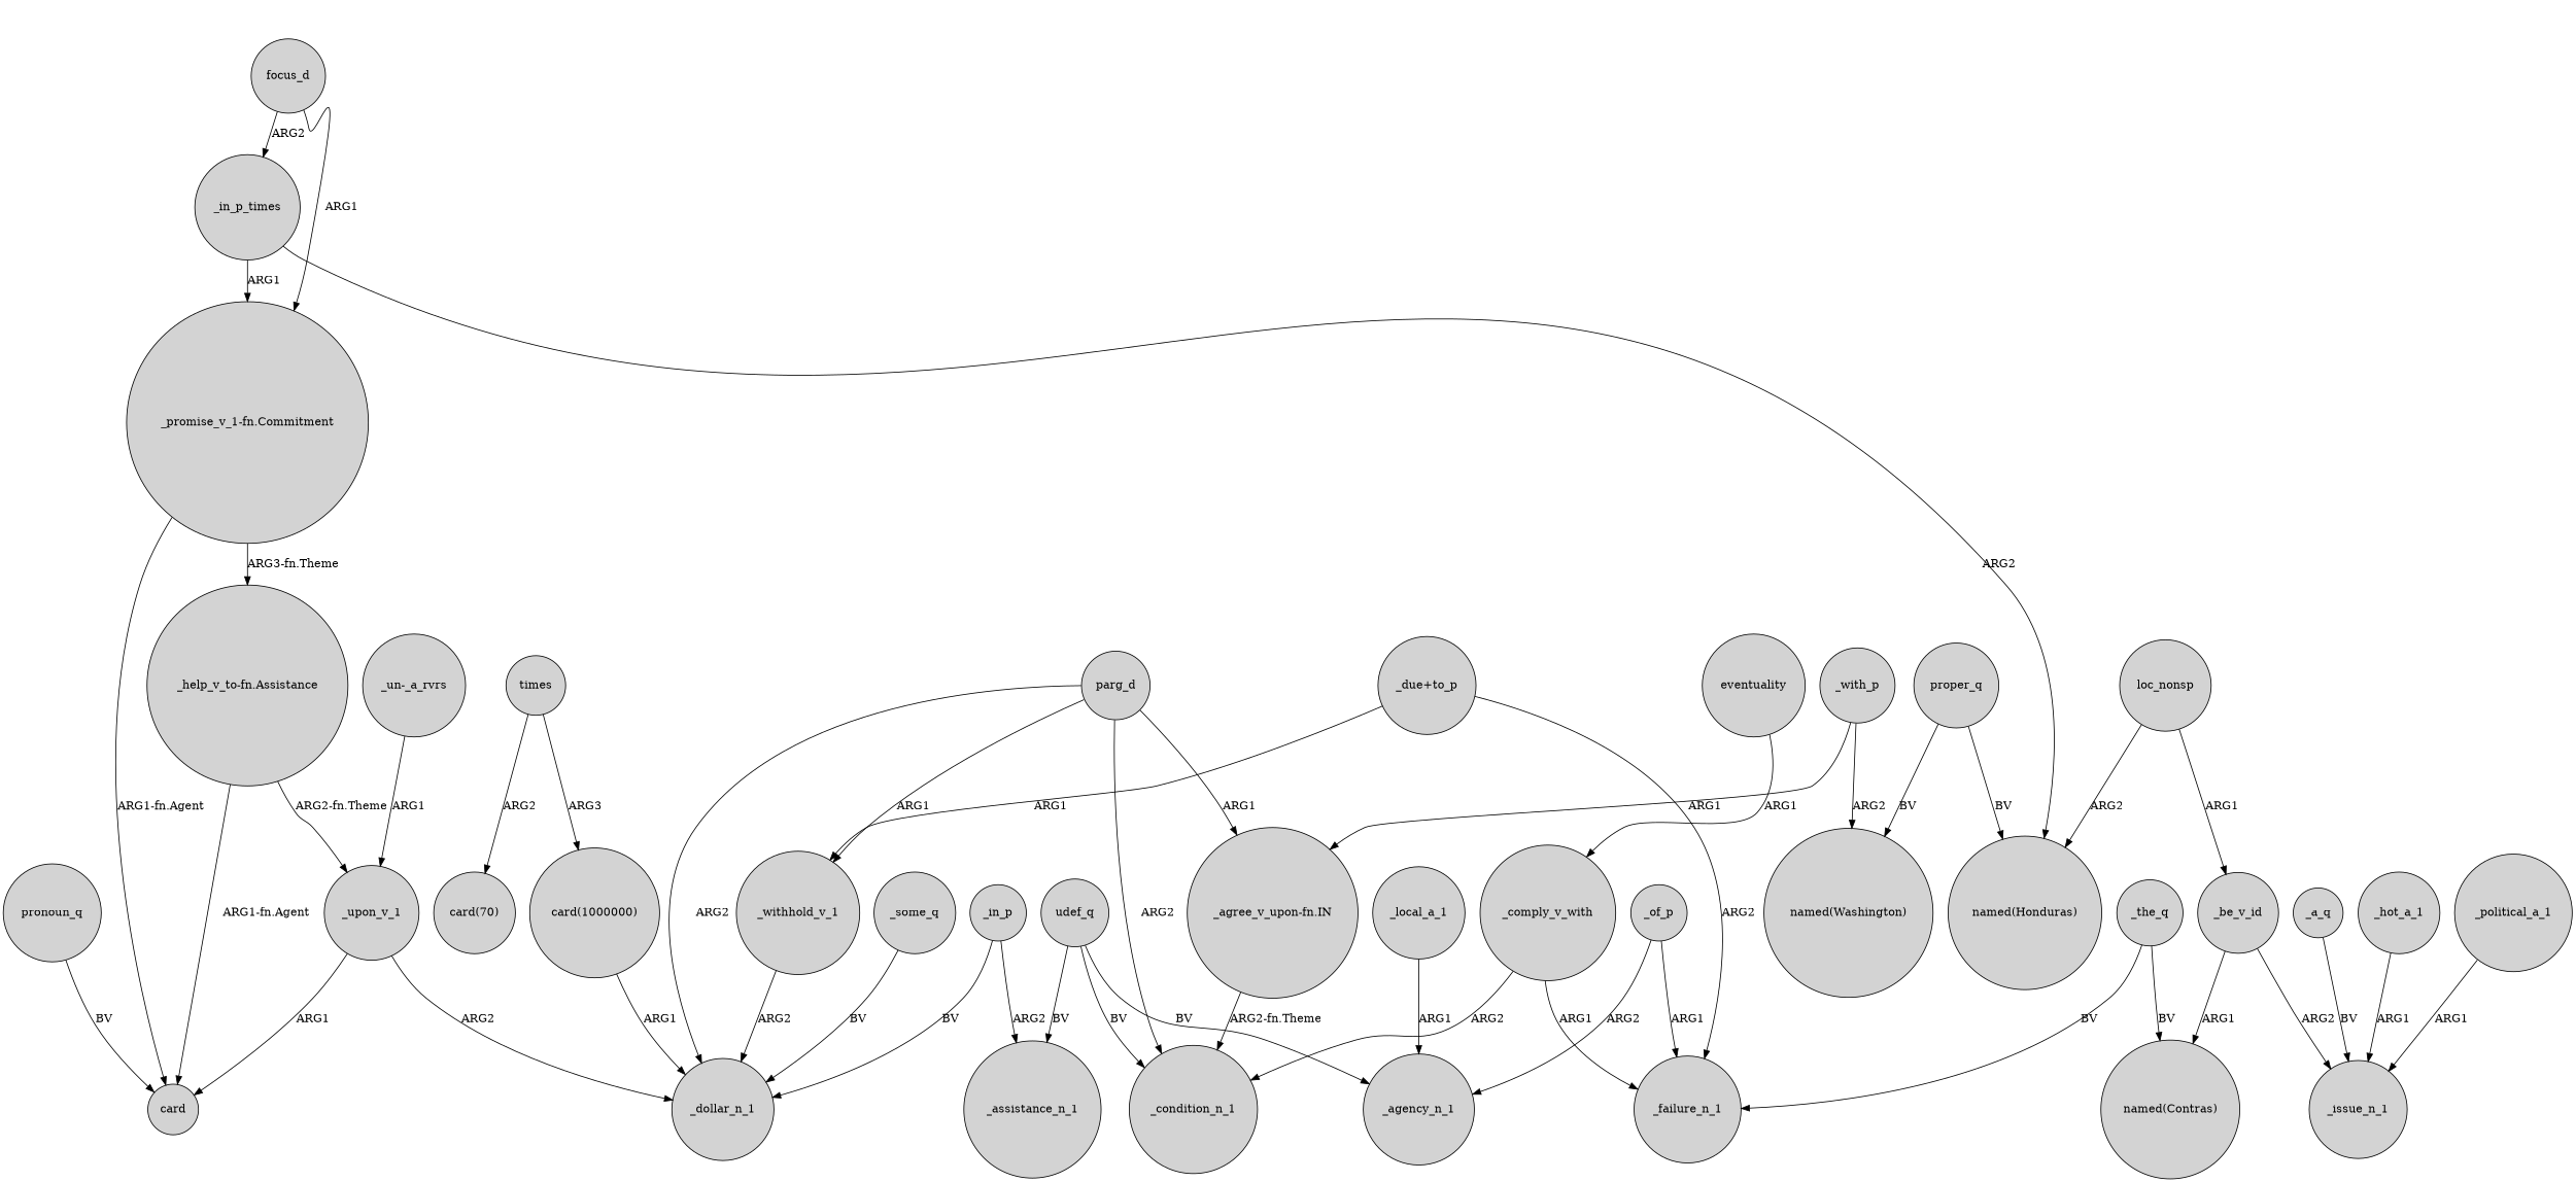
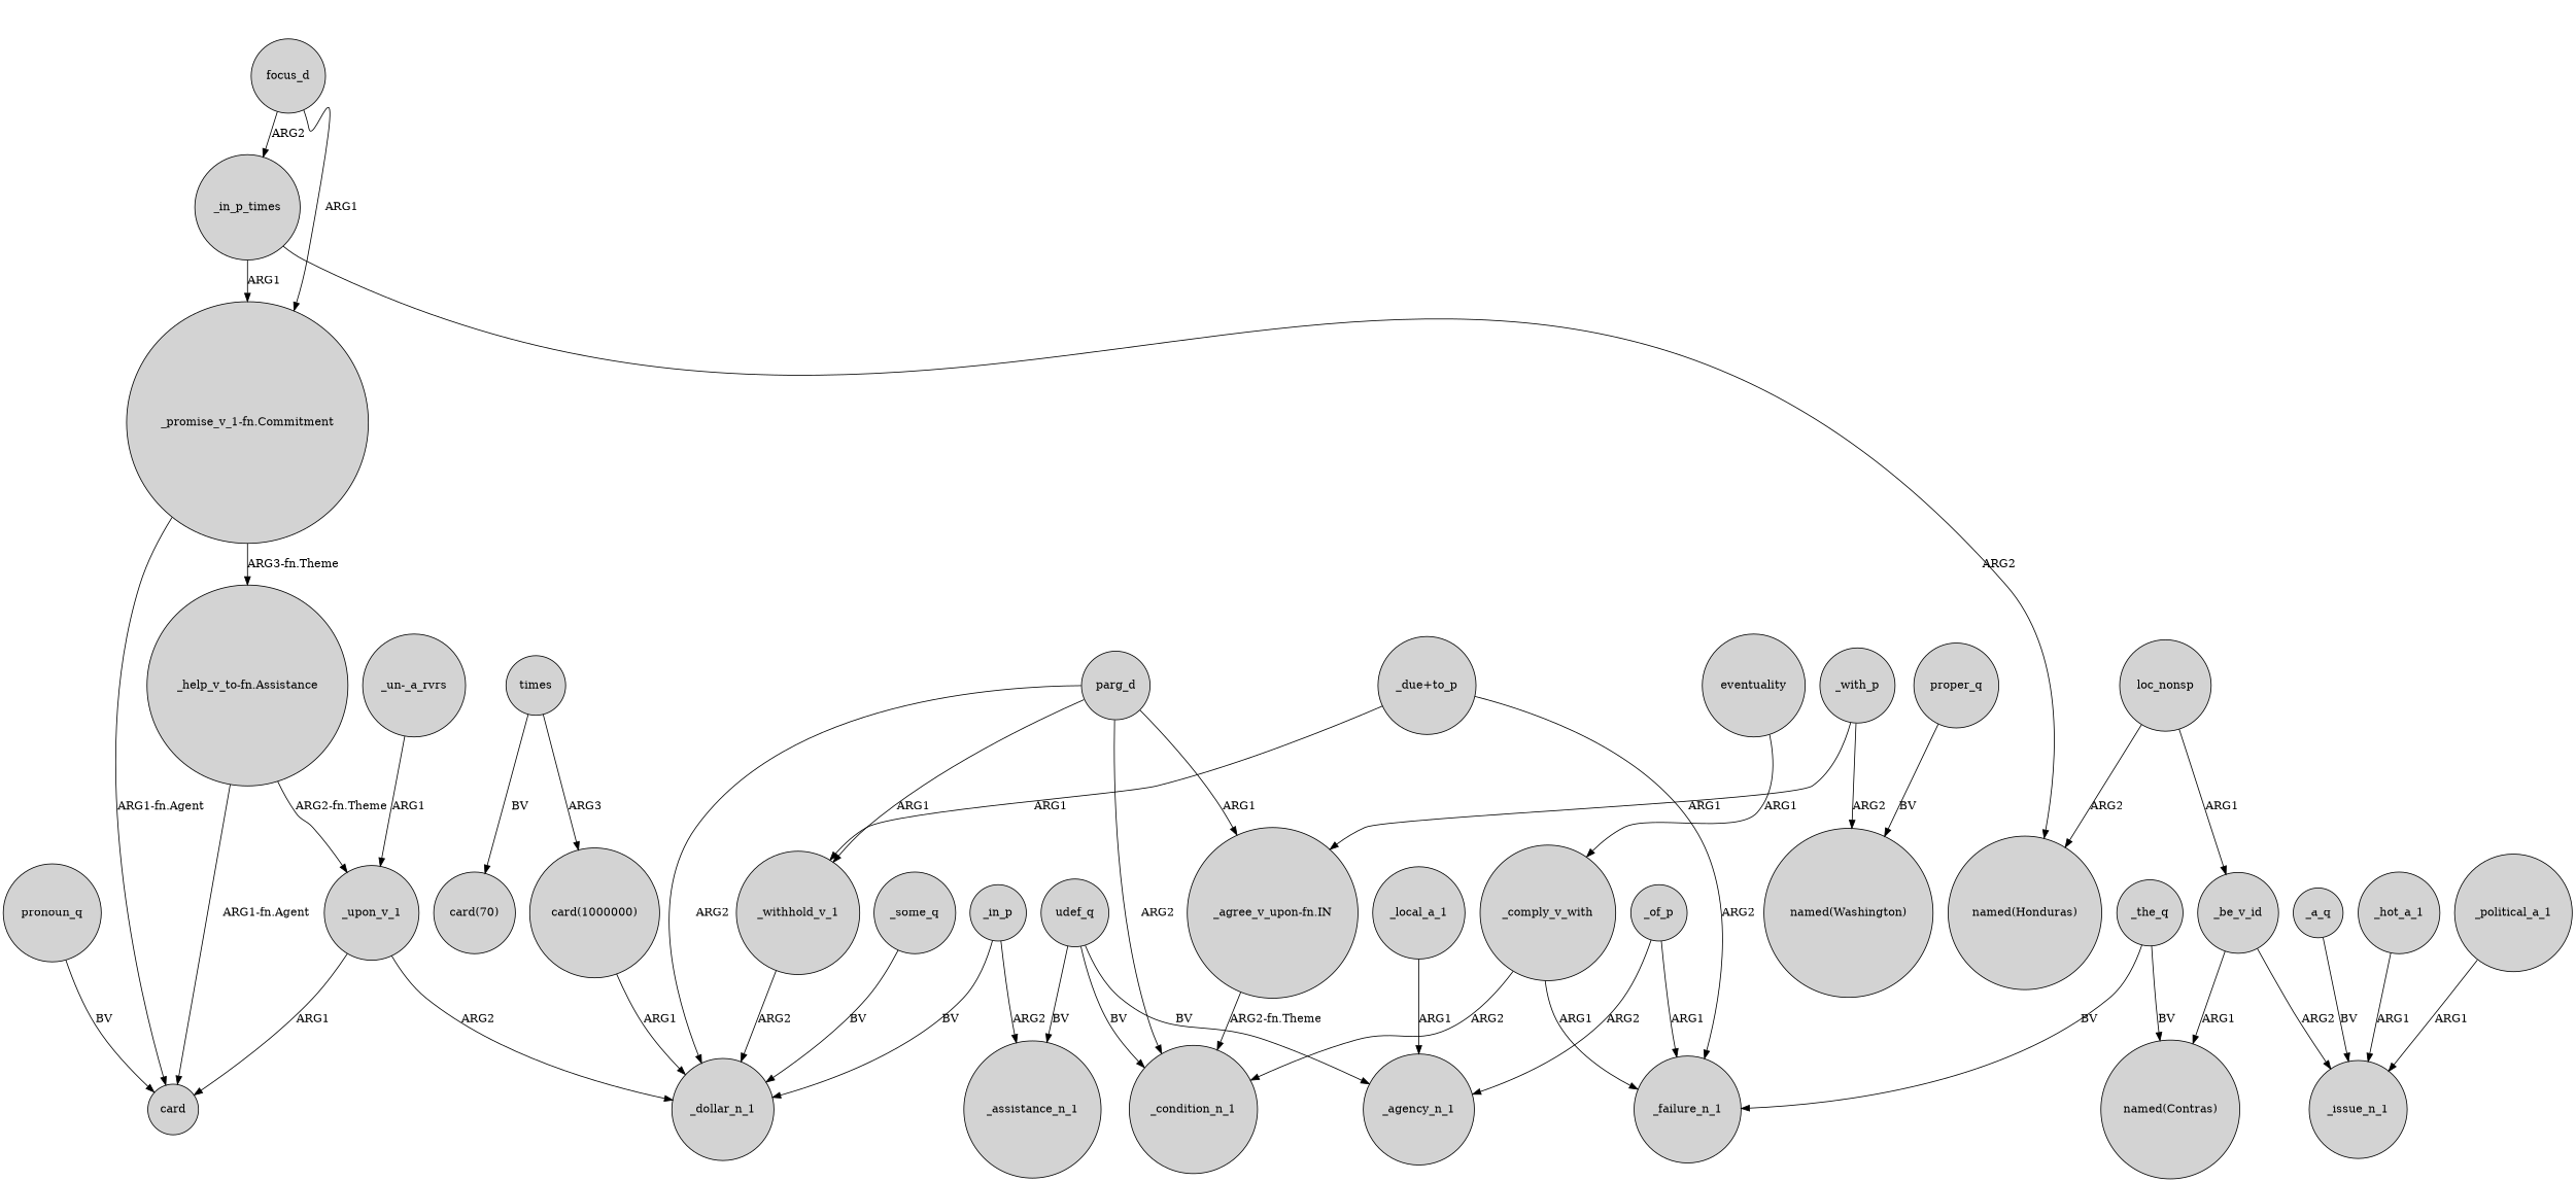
  digraph {
    node [shape=circle style=filled]
    "card(1000000)"
    _dollar_n_1
    n3 [label=_in_p_times]
    "named(Honduras)"
    "_promise_v_1-fn.Commitment"
    "_help_v_to-fn.Assistance"
    n7 [label=card]
    n8 [label=_upon_v_1]
    _withhold_v_1
    _comply_v_with
    _condition_n_1
    _failure_n_1
    focus_d
    _a_q
    _issue_n_1
    _of_p
    _agency_n_1
    proper_q
    "named(Washington)"
    _hot_a_1
    _be_v_id
    "named(Contras)"
    times
    "card(70)"
    _in_p
    _assistance_n_1
    _with_p
    "_agree_v_upon-fn.IN"
    "_un-_a_rvrs"
    parg_d
    pronoun_q
    udef_q
    loc_nonsp
    "_due+to_p"
    _some_q
    _local_a_1
    eventuality
    _the_q
    _political_a_1
    "card(1000000)" -> _dollar_n_1 [label=ARG1]
    n3 -> "named(Honduras)" [label=ARG2]
    n3 -> "_promise_v_1-fn.Commitment" [label=ARG1]
    "_promise_v_1-fn.Commitment" -> "_help_v_to-fn.Assistance" [label="ARG3-fn.Theme"]
    "_promise_v_1-fn.Commitment" -> n7 [label="ARG1-fn.Agent"]
    "_help_v_to-fn.Assistance" -> n7 [label="ARG1-fn.Agent"]
    "_help_v_to-fn.Assistance" -> n8 [label="ARG2-fn.Theme"]
    n8 -> _dollar_n_1 [label=ARG2]
    n8 -> n7 [label=ARG1]
    _withhold_v_1 -> _dollar_n_1 [label=ARG2]
    _comply_v_with -> _condition_n_1 [label=ARG2]
    _comply_v_with -> _failure_n_1 [label=ARG1]
    focus_d -> n3 [label=ARG2]
    focus_d -> "_promise_v_1-fn.Commitment" [label=ARG1]
    _a_q -> _issue_n_1 [label=BV]
    _of_p -> _failure_n_1 [label=ARG1]
    _of_p -> _agency_n_1 [label=ARG2]
-   proper_q -> "named(Honduras)" [label=BV]
    proper_q -> "named(Washington)" [label=BV]
    _hot_a_1 -> _issue_n_1 [label=ARG1]
    _be_v_id -> _issue_n_1 [label=ARG2]
    _be_v_id -> "named(Contras)" [label=ARG1]
    times -> "card(1000000)" [label=ARG3]
-   times -> "card(70)" [label=ARG2]
+   times -> "card(70)" [label=BV]
    _in_p -> _dollar_n_1 [label=BV]
    _in_p -> _assistance_n_1 [label=ARG2]
    _with_p -> "named(Washington)" [label=ARG2]
    _with_p -> "_agree_v_upon-fn.IN" [label=ARG1]
    "_agree_v_upon-fn.IN" -> _condition_n_1 [label="ARG2-fn.Theme"]
    "_un-_a_rvrs" -> n8 [label=ARG1]
    parg_d -> _dollar_n_1 [label=ARG2]
    parg_d -> _withhold_v_1 [label=ARG1]
    parg_d -> _condition_n_1 [label=ARG2]
    parg_d -> "_agree_v_upon-fn.IN" [label=ARG1]
    pronoun_q -> n7 [label=BV]
    udef_q -> _condition_n_1 [label=BV]
    udef_q -> _agency_n_1 [label=BV]
    udef_q -> _assistance_n_1 [label=BV]
    loc_nonsp -> "named(Honduras)" [label=ARG2]
    loc_nonsp -> _be_v_id [label=ARG1]
    "_due+to_p" -> _withhold_v_1 [label=ARG1]
    "_due+to_p" -> _failure_n_1 [label=ARG2]
    _some_q -> _dollar_n_1 [label=BV]
    _local_a_1 -> _agency_n_1 [label=ARG1]
    eventuality -> _comply_v_with [label=ARG1]
    _the_q -> _failure_n_1 [label=BV]
    _the_q -> "named(Contras)" [label=BV]
    _political_a_1 -> _issue_n_1 [label=ARG1]
  }
